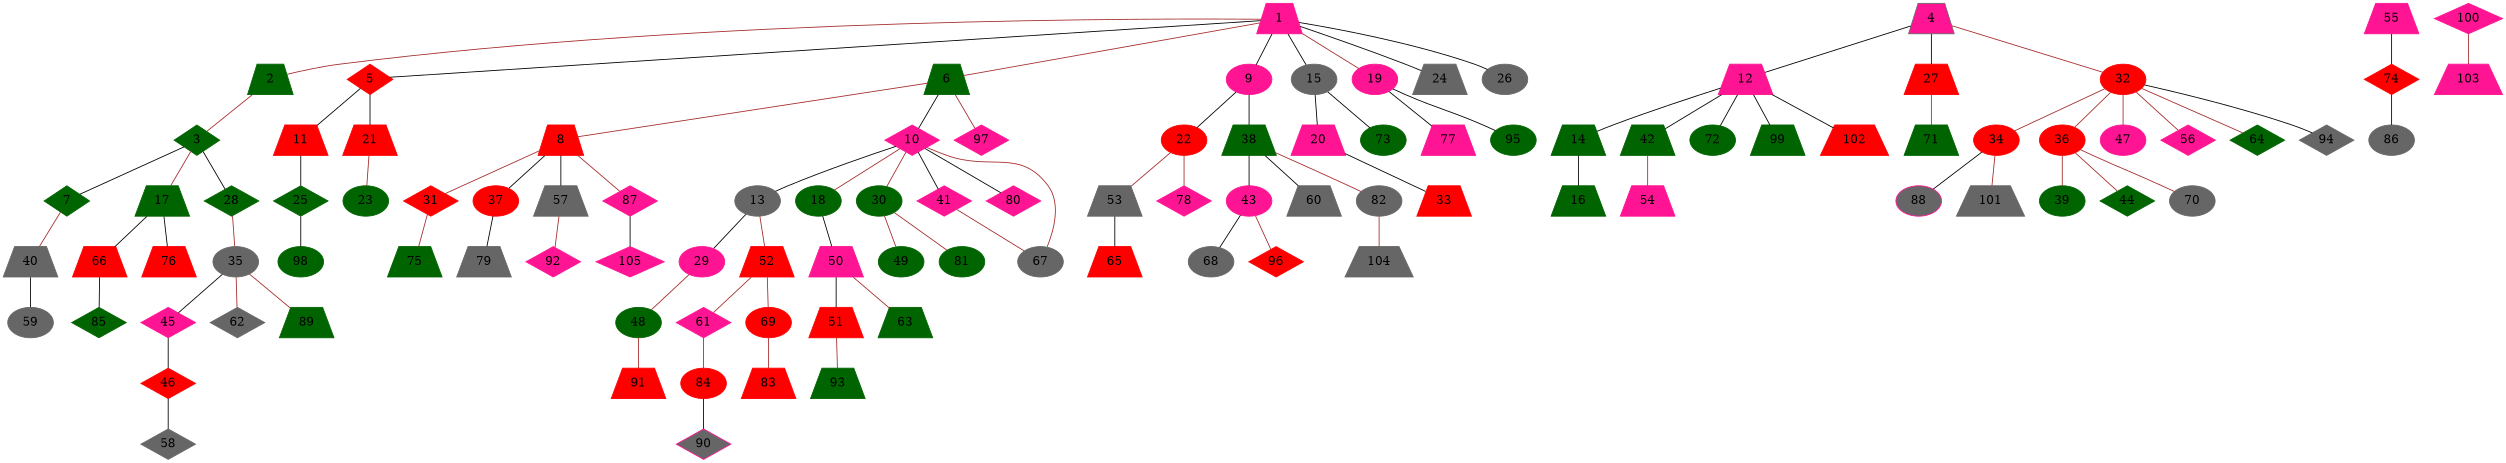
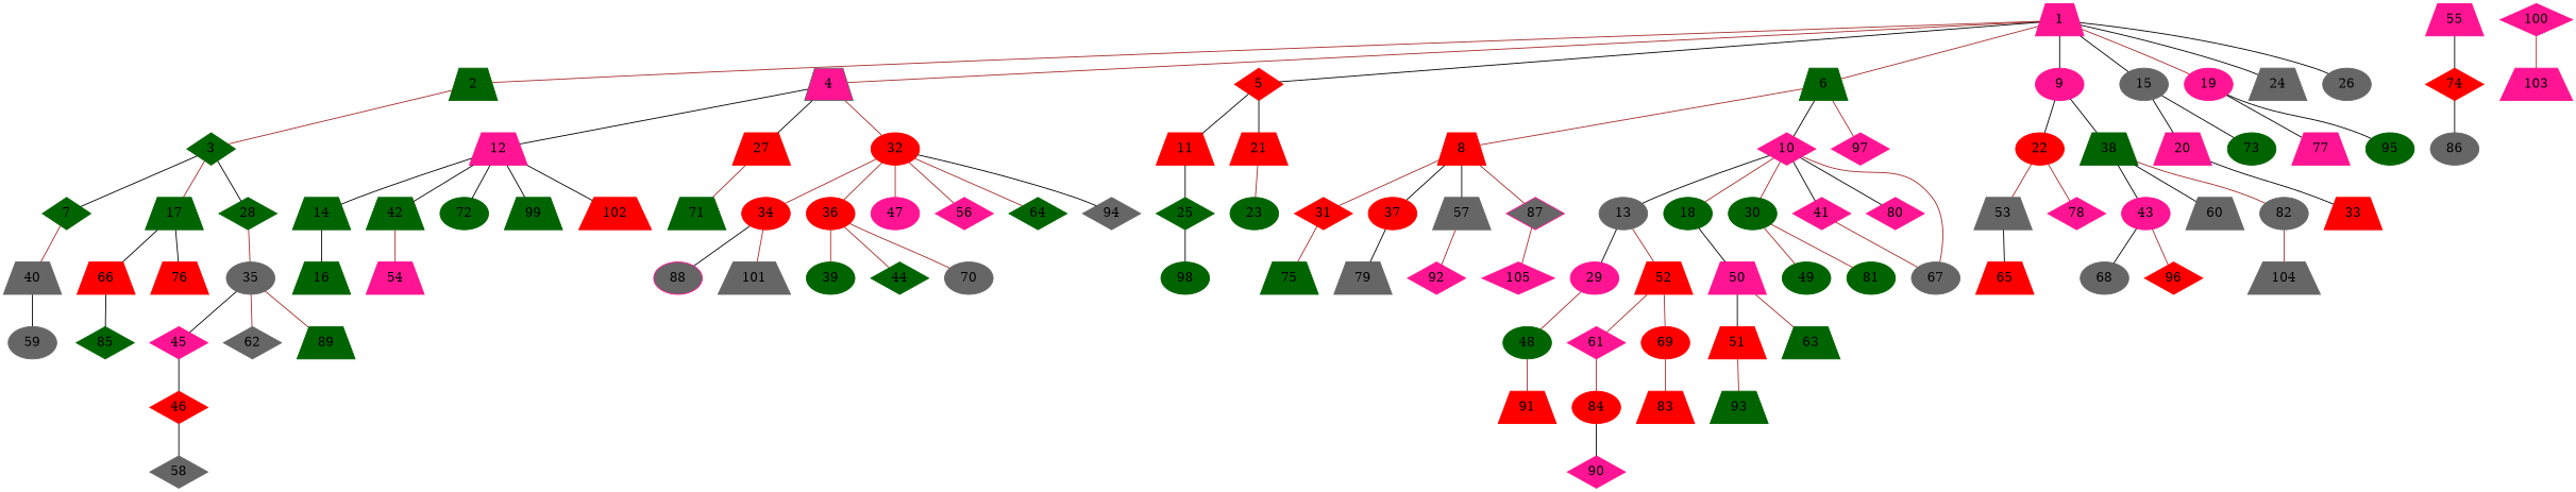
  graph {
    node [color=darkgreen shape=trapezium style=filled]
    edge [color=black]
    1 [color=deeppink]
    2
    4 [color=gray40 fillcolor=deeppink]
    5 [color=red shape=diamond]
    6
    9 [color=deeppink shape=ellipse]
    15 [color=gray40 shape=ellipse]
    19 [color=deeppink shape=ellipse]
    24 [color=gray40]
    26 [color=gray40 shape=ellipse]
    3 [shape=diamond]
    12 [color=deeppink]
    27 [color=red]
    32 [color=red shape=ellipse]
    11 [color=red]
    21 [color=red]
    8 [color=red]
    10 [color=deeppink shape=diamond]
    97 [color=deeppink shape=diamond]
    22 [color=red shape=ellipse]
    38
    20 [color=deeppink]
    73 [shape=ellipse]
    77 [color=deeppink]
    95 [shape=ellipse]
    7 [shape=diamond]
    17
    28 [shape=diamond]
    40 [color=gray40]
    66 [color=red]
    76 [color=red]
    35 [color=gray40 shape=ellipse]
    14
    42
    72 [shape=ellipse]
    99
    102 [color=red]
    71
    34 [color=red shape=ellipse]
    36 [color=red shape=ellipse]
    47 [color=deeppink shape=ellipse]
    56 [color=deeppink shape=diamond]
    64 [shape=diamond]
    94 [color=gray40 shape=diamond]
    25 [shape=diamond]
    23 [shape=ellipse]
    31 [color=red shape=diamond]
    37 [color=red shape=ellipse]
    57 [color=gray40]
-   87 [color=deeppink shape=diamond]
+   87 [color=deeppink shape=diamond fillcolor=gray40]
    13 [color=gray40 shape=ellipse]
    18 [shape=ellipse]
    30 [shape=ellipse]
    41 [color=deeppink shape=diamond]
    80 [color=deeppink shape=diamond]
    67 [color=gray40 shape=ellipse]
    59 [color=gray40 shape=ellipse]
    75
    79 [color=gray40]
    92 [color=deeppink shape=diamond]
    105 [color=deeppink shape=diamond]
    53 [color=gray40]
    78 [color=deeppink shape=diamond]
    43 [color=deeppink shape=ellipse]
    60 [color=gray40]
    82 [color=gray40 shape=ellipse]
    29 [color=deeppink shape=ellipse]
    52 [color=red]
    50 [color=deeppink]
    49 [shape=ellipse]
    81 [shape=ellipse]
    55 [color=deeppink]
    74 [color=red shape=diamond]
    98 [shape=ellipse]
    16
    54 [color=deeppink]
    48 [shape=ellipse]
    61 [color=deeppink shape=diamond]
    69 [color=red shape=ellipse]
    33 [color=red]
    85 [shape=diamond]
    51 [color=red]
    63
    65 [color=red]
    45 [color=deeppink shape=diamond]
    62 [color=gray40 shape=diamond]
    89
    91 [color=red]
    88 [color=deeppink fillcolor=gray40 shape=ellipse]
    101 [color=gray40]
    39 [shape=ellipse]
    44 [shape=diamond]
    70 [color=gray40 shape=ellipse]
    46 [color=red shape=diamond]
    68 [color=gray40 shape=ellipse]
    96 [color=red shape=diamond]
    104 [color=gray40]
    58 [color=gray40 shape=diamond]
    93
    84 [color=red shape=ellipse]
    83 [color=red]
    86 [color=gray40 shape=ellipse]
-   90 [color=deeppink shape=diamond fillcolor=gray40]
+   90 [color=deeppink shape=diamond]
    100 [color=deeppink shape=diamond]
    103 [color=deeppink]
    1 -- 2 [color=brown]
+   1 -- 4 [color=brown]
    1 -- 5
    1 -- 6 [color=brown]
    1 -- 9
    1 -- 15
    1 -- 19 [color=brown]
    1 -- 24
    1 -- 26
    2 -- 3 [color=brown]
    4 -- 12
    4 -- 27
    4 -- 32 [color=brown]
    5 -- 11
    5 -- 21
    6 -- 8 [color=brown]
    6 -- 10
    6 -- 97 [color=brown]
    9 -- 22
    9 -- 38
    15 -- 20
    15 -- 73
    19 -- 77
    19 -- 95
    3 -- 7
    3 -- 17 [color=brown]
    3 -- 28
    12 -- 14
    12 -- 42
    12 -- 72
    12 -- 99
    12 -- 102
    27 -- 71 [color=brown]
    32 -- 34 [color=brown]
    32 -- 36 [color=brown]
    32 -- 47 [color=brown]
    32 -- 56 [color=brown]
    32 -- 64 [color=brown]
    32 -- 94
    11 -- 25
    21 -- 23 [color=brown]
    8 -- 31 [color=brown]
    8 -- 37
    8 -- 57
    8 -- 87 [color=brown]
    10 -- 13
    10 -- 18 [color=brown]
    10 -- 30 [color=brown]
    10 -- 41
    10 -- 80
    10 -- 67 [color=brown]
    22 -- 53 [color=brown]
    22 -- 78 [color=brown]
    38 -- 43
    38 -- 60
    38 -- 82 [color=brown]
    20 -- 33
    7 -- 40 [color=brown]
    17 -- 66
    17 -- 76
    28 -- 35 [color=brown]
    40 -- 59
    66 -- 85
    35 -- 45
    35 -- 62 [color=brown]
    35 -- 89 [color=brown]
    14 -- 16
    42 -- 54 [color=brown]
    34 -- 88
    34 -- 101 [color=brown]
    36 -- 39 [color=brown]
    36 -- 44 [color=brown]
    36 -- 70 [color=brown]
    25 -- 98
    31 -- 75 [color=brown]
    37 -- 79
    57 -- 92 [color=brown]
-   87 -- 105
+   87 -- 105 [color=brown]
    13 -- 29
    13 -- 52 [color=brown]
    18 -- 50
    30 -- 49 [color=brown]
    30 -- 81 [color=brown]
    41 -- 67 [color=brown]
    53 -- 65
    43 -- 68
    43 -- 96 [color=brown]
    82 -- 104 [color=brown]
    29 -- 48 [color=brown]
    52 -- 61 [color=brown]
    52 -- 69 [color=brown]
    50 -- 51
    50 -- 63 [color=brown]
    55 -- 74
    74 -- 86
    48 -- 91 [color=brown]
    61 -- 84 [color=brown]
    69 -- 83 [color=brown]
    51 -- 93 [color=brown]
    45 -- 46
    46 -- 58
    84 -- 90
    100 -- 103 [color=brown]
  }
